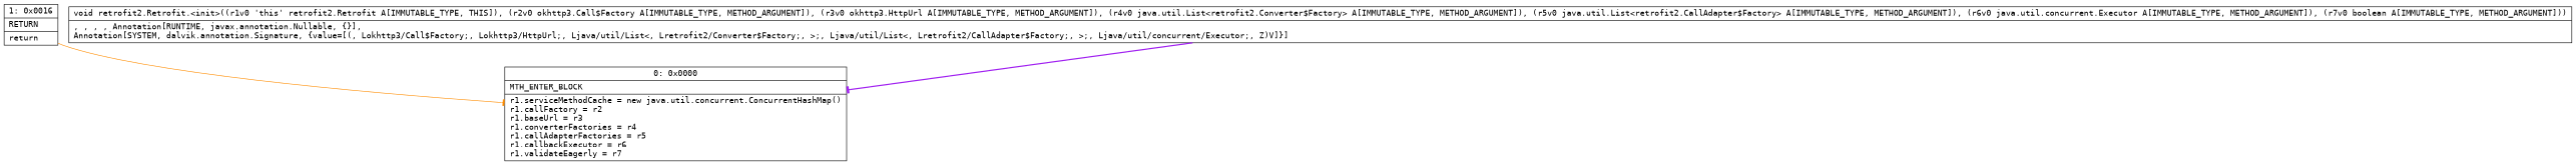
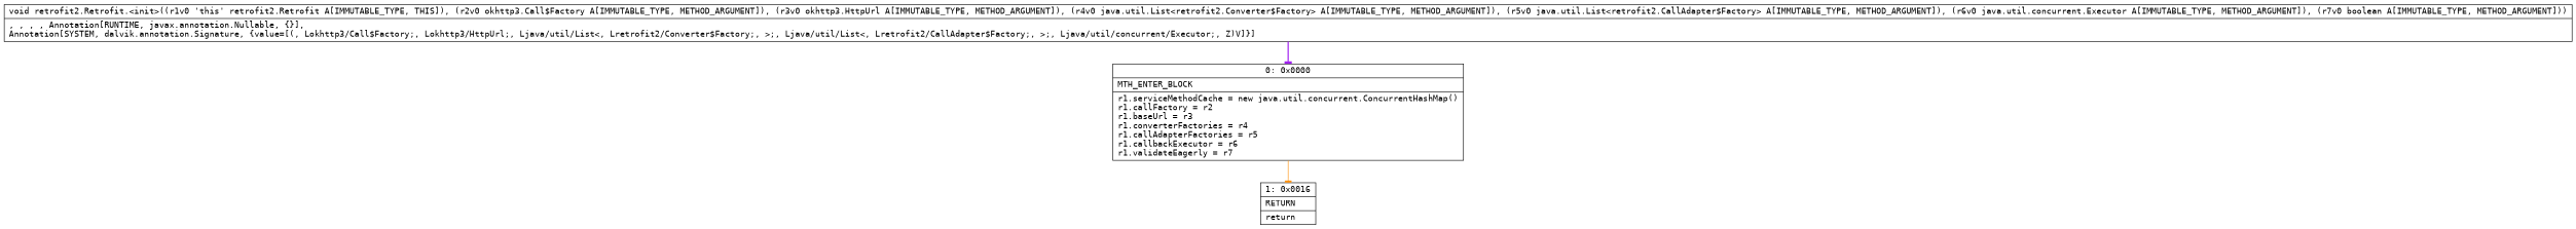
  digraph {
    fontname="DejaVu Sans Mono"
    node [shape=record fontname="DejaVu Sans Mono"]
    edge [arrowhead=tee fontname="DejaVu Sans Mono"]
    n1 [label="{0\:\ 0x0000|MTH_ENTER_BLOCK\l|r1.serviceMethodCache = new java.util.concurrent.ConcurrentHashMap()\lr1.callFactory = r2\lr1.baseUrl = r3\lr1.converterFactories = r4\lr1.callAdapterFactories = r5\lr1.callbackExecutor = r6\lr1.validateEagerly = r7\l}"]
    n2 [label="{1\:\ 0x0016|RETURN\l|return\l}"]
    n3 [label="{void retrofit2.Retrofit.\<init\>((r1v0 'this' retrofit2.Retrofit A[IMMUTABLE_TYPE, THIS]), (r2v0 okhttp3.Call$Factory A[IMMUTABLE_TYPE, METHOD_ARGUMENT]), (r3v0 okhttp3.HttpUrl A[IMMUTABLE_TYPE, METHOD_ARGUMENT]), (r4v0 java.util.List\<retrofit2.Converter$Factory\> A[IMMUTABLE_TYPE, METHOD_ARGUMENT]), (r5v0 java.util.List\<retrofit2.CallAdapter$Factory\> A[IMMUTABLE_TYPE, METHOD_ARGUMENT]), (r6v0 java.util.concurrent.Executor A[IMMUTABLE_TYPE, METHOD_ARGUMENT]), (r7v0 boolean A[IMMUTABLE_TYPE, METHOD_ARGUMENT]))  | , , , , Annotation[RUNTIME, javax.annotation.Nullable, \{\}], \lAnnotation[SYSTEM, dalvik.annotation.Signature, \{value=[(, Lokhttp3\/Call$Factory;, Lokhttp3\/HttpUrl;, Ljava\/util\/List\<, Lretrofit2\/Converter$Factory;, \>;, Ljava\/util\/List\<, Lretrofit2\/CallAdapter$Factory;, \>;, Ljava\/util\/concurrent\/Executor;, Z)V]\}]\l}"]
-   n2 -> n1 [color=darkorange style=solid]
+   n1 -> n2 [color=darkorange style=solid]
    n3 -> n1 [color=purple style=bold]
  }
